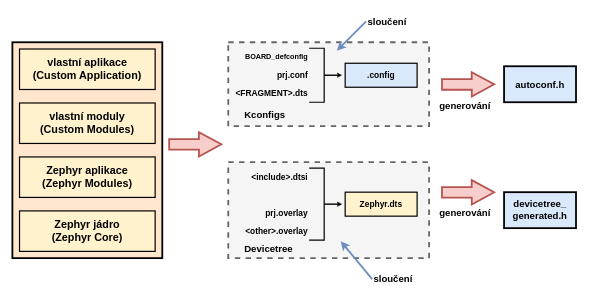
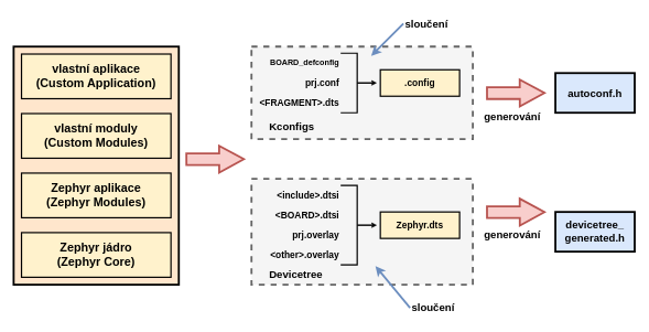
  <mxCell id="0" />
  <mxCell id="1" parent="0" />
  <mxCell id="2" value="" style="rounded=0;whiteSpace=wrap;html=1;dashed=1;strokeWidth=3;fillColor=#f5f5f5;fontColor=#333333;strokeColor=#666666;" vertex="1" parent="1"><mxGeometry x="380" y="70" width="335" height="140" as="geometry" /></mxCell>
  <mxCell id="3" value="" style="rounded=0;whiteSpace=wrap;html=1;dashed=1;strokeWidth=3;fillColor=#f5f5f5;fontColor=#333333;strokeColor=#666666;" vertex="1" parent="1"><mxGeometry x="380" y="270" width="335" height="160" as="geometry" /></mxCell>
  <mxCell id="4" value="&lt;b&gt;BOARD_defconfig&lt;/b&gt;" style="text;html=1;align=right;verticalAlign=middle;whiteSpace=wrap;rounded=0;" vertex="1" parent="1"><mxGeometry x="405" y="80" width="110" height="30" as="geometry" /></mxCell>
  <mxCell id="5" value="&lt;b&gt;&lt;font style=&quot;font-size: 14px;&quot;&gt;prj.conf&lt;/font&gt;&lt;/b&gt;" style="text;html=1;align=right;verticalAlign=middle;whiteSpace=wrap;rounded=0;" vertex="1" parent="1"><mxGeometry x="405" y="110" width="110" height="30" as="geometry" /></mxCell>
  <mxCell id="6" value="&lt;b&gt;&lt;font style=&quot;font-size: 14px;&quot;&gt;&amp;lt;FRAGMENT&amp;gt;.dts&lt;/font&gt;&lt;/b&gt;" style="text;html=1;align=right;verticalAlign=middle;whiteSpace=wrap;rounded=0;" vertex="1" parent="1"><mxGeometry x="405" y="140" width="110" height="30" as="geometry" /></mxCell>
  <mxCell id="7" value="" style="strokeWidth=2;html=1;shape=mxgraph.flowchart.annotation_2;align=left;labelPosition=right;pointerEvents=1;rotation=-180;" vertex="1" parent="1"><mxGeometry x="515" y="80" width="50" height="90" as="geometry" /></mxCell>
  <mxCell id="8" value="&lt;b&gt;&lt;font style=&quot;font-size: 16px;&quot;&gt;Kconfigs&lt;/font&gt;&lt;/b&gt;" style="text;html=1;align=left;verticalAlign=middle;whiteSpace=wrap;rounded=0;" vertex="1" parent="1"><mxGeometry x="405" y="175" width="110" height="30" as="geometry" /></mxCell>
- <mxCell id="9" value="&lt;b&gt;&lt;font style=&quot;font-size: 14px;&quot;&gt;.config&lt;/font&gt;&lt;/b&gt;" style="rounded=0;whiteSpace=wrap;html=1;strokeWidth=2;fillColor=#dae8fc;strokeColor=#000000;" vertex="1" parent="1"><mxGeometry x="575" y="105" width="120" height="40" as="geometry" /></mxCell>
+ <mxCell id="9" value="&lt;b&gt;&lt;font style=&quot;font-size: 14px;&quot;&gt;.config&lt;/font&gt;&lt;/b&gt;" style="rounded=0;whiteSpace=wrap;html=1;strokeWidth=2;fillColor=#fff2cc;strokeColor=#000000;" vertex="1" parent="1"><mxGeometry x="575" y="105" width="120" height="40" as="geometry" /></mxCell>
  <mxCell id="10" value="" style="shape=flexArrow;endArrow=classic;html=1;rounded=0;strokeWidth=3;width=15.556;endSize=11.467;fillColor=#f8cecc;strokeColor=#b85450;" edge="1" parent="1"><mxGeometry width="50" height="50" relative="1" as="geometry"><mxPoint x="735" y="320.37" as="sourcePoint" /><mxPoint x="825" y="320" as="targetPoint" /></mxGeometry></mxCell>
  <mxCell id="11" value="" style="shape=flexArrow;endArrow=classic;html=1;rounded=0;strokeWidth=3;width=15.556;endSize=11.467;fillColor=#f8cecc;strokeColor=#b85450;" edge="1" parent="1"><mxGeometry width="50" height="50" relative="1" as="geometry"><mxPoint x="735" y="140.37" as="sourcePoint" /><mxPoint x="825" y="140" as="targetPoint" /></mxGeometry></mxCell>
  <mxCell id="12" value="&lt;b&gt;&lt;font style=&quot;font-size: 14px;&quot;&gt;&amp;lt;include&amp;gt;.dtsi&lt;/font&gt;&lt;/b&gt;" style="text;html=1;align=right;verticalAlign=middle;whiteSpace=wrap;rounded=0;" vertex="1" parent="1"><mxGeometry x="405" y="280" width="110" height="30" as="geometry" /></mxCell>
+ <mxCell id="13" value="&lt;b&gt;&lt;font style=&quot;font-size: 14px;&quot;&gt;&amp;lt;BOARD&amp;gt;.dtsi&lt;/font&gt;&lt;/b&gt;" style="text;html=1;align=right;verticalAlign=middle;whiteSpace=wrap;rounded=0;" vertex="1" parent="1"><mxGeometry x="405" y="310" width="110" height="30" as="geometry" /></mxCell>
  <mxCell id="14" value="&lt;b&gt;&lt;font style=&quot;font-size: 14px;&quot;&gt;prj.overlay&lt;/font&gt;&lt;/b&gt;" style="text;html=1;align=right;verticalAlign=middle;whiteSpace=wrap;rounded=0;" vertex="1" parent="1"><mxGeometry x="405" y="340" width="110" height="30" as="geometry" /></mxCell>
  <mxCell id="15" value="&lt;b&gt;&lt;font style=&quot;font-size: 14px;&quot;&gt;&amp;lt;other&amp;gt;.overlay&lt;/font&gt;&lt;/b&gt;" style="text;html=1;align=right;verticalAlign=middle;whiteSpace=wrap;rounded=0;" vertex="1" parent="1"><mxGeometry x="405" y="370" width="110" height="30" as="geometry" /></mxCell>
  <mxCell id="16" value="" style="group;fillColor=#ffe6cc;strokeColor=#000000;" vertex="1" connectable="0" parent="1"><mxGeometry x="20" y="70" width="250" height="360" as="geometry" /></mxCell>
  <mxCell id="17" value="" style="rounded=0;whiteSpace=wrap;html=1;strokeWidth=3;fillColor=#ffe6cc;strokeColor=#000000;" vertex="1" parent="16"><mxGeometry width="250" height="360" as="geometry" /></mxCell>
  <mxCell id="18" value="&lt;div&gt;&lt;font style=&quot;font-size: 18px;&quot;&gt;&lt;b&gt;vlastní aplikace&lt;/b&gt;&lt;/font&gt;&lt;/div&gt;&lt;font style=&quot;font-size: 18px;&quot;&gt;&lt;b&gt;(Custom Application)&lt;/b&gt;&lt;/font&gt;" style="rounded=0;whiteSpace=wrap;html=1;strokeWidth=2;fillColor=#fff2cc;strokeColor=#000000;" vertex="1" parent="16"><mxGeometry x="11.905" y="11.25" width="226.19" height="67.5" as="geometry" /></mxCell>
  <mxCell id="19" value="&lt;div&gt;&lt;font style=&quot;font-size: 18px;&quot;&gt;&lt;b&gt;vlastní moduly&lt;/b&gt;&lt;/font&gt;&lt;/div&gt;&lt;font style=&quot;font-size: 18px;&quot;&gt;&lt;b&gt;(Custom Modules)&lt;/b&gt;&lt;/font&gt;" style="rounded=0;whiteSpace=wrap;html=1;strokeWidth=2;fillColor=#fff2cc;strokeColor=#000000;" vertex="1" parent="16"><mxGeometry x="11.905" y="101.25" width="226.19" height="67.5" as="geometry" /></mxCell>
  <mxCell id="20" value="&lt;div&gt;&lt;span style=&quot;font-size: 18px;&quot;&gt;&lt;b&gt;Zephyr aplikace&lt;/b&gt;&lt;/span&gt;&lt;/div&gt;&lt;font style=&quot;font-size: 18px;&quot;&gt;&lt;b&gt;(Zephyr Modules)&lt;br&gt;&lt;/b&gt;&lt;/font&gt;" style="rounded=0;whiteSpace=wrap;html=1;strokeWidth=2;fillColor=#fff2cc;strokeColor=#000000;" vertex="1" parent="16"><mxGeometry x="11.905" y="191.25" width="226.19" height="67.5" as="geometry" /></mxCell>
  <mxCell id="21" value="&lt;div&gt;&lt;font style=&quot;font-size: 18px;&quot;&gt;&lt;b&gt;Zephyr jádro&lt;/b&gt;&lt;/font&gt;&lt;/div&gt;&lt;font style=&quot;font-size: 18px;&quot;&gt;&lt;b&gt;(Zephyr Core)&lt;/b&gt;&lt;/font&gt;" style="rounded=0;whiteSpace=wrap;html=1;strokeWidth=2;fillColor=#fff2cc;strokeColor=#000000;" vertex="1" parent="16"><mxGeometry x="11.905" y="281.25" width="226.19" height="67.5" as="geometry" /></mxCell>
  <mxCell id="22" value="" style="strokeWidth=2;html=1;shape=mxgraph.flowchart.annotation_2;align=left;labelPosition=right;pointerEvents=1;rotation=-180;" vertex="1" parent="1"><mxGeometry x="515" y="280" width="50" height="120" as="geometry" /></mxCell>
  <mxCell id="23" value="&lt;b&gt;&lt;font style=&quot;font-size: 14px;&quot;&gt;Zephyr.dts&lt;/font&gt;&lt;/b&gt;" style="rounded=0;whiteSpace=wrap;html=1;strokeWidth=2;fillColor=#fff2cc;strokeColor=#000000;" vertex="1" parent="1"><mxGeometry x="575" y="320" width="120" height="40" as="geometry" /></mxCell>
  <mxCell id="24" value="&lt;b&gt;&lt;font style=&quot;font-size: 16px;&quot;&gt;Devicetree&lt;/font&gt;&lt;/b&gt;" style="text;html=1;align=left;verticalAlign=middle;whiteSpace=wrap;rounded=0;" vertex="1" parent="1"><mxGeometry x="405" y="400" width="110" height="30" as="geometry" /></mxCell>
  <mxCell id="25" value="&lt;font style=&quot;font-size: 16px;&quot;&gt;&lt;b&gt;autoconf.h&lt;/b&gt;&lt;/font&gt;" style="rounded=0;whiteSpace=wrap;html=1;strokeWidth=3;fillColor=#dae8fc;strokeColor=#000000;" vertex="1" parent="1"><mxGeometry x="840" y="110" width="120" height="60" as="geometry" /></mxCell>
  <mxCell id="26" value="&lt;font style=&quot;font-size: 16px;&quot;&gt;&lt;b&gt;devicetree_&lt;/b&gt;&lt;/font&gt;&lt;div&gt;&lt;font style=&quot;font-size: 16px;&quot;&gt;&lt;b&gt;generated.h&lt;/b&gt;&lt;/font&gt;&lt;/div&gt;" style="rounded=0;whiteSpace=wrap;html=1;strokeWidth=3;fillColor=#dae8fc;strokeColor=#000000;" vertex="1" parent="1"><mxGeometry x="840" y="320" width="120" height="60" as="geometry" /></mxCell>
  <mxCell id="27" value="" style="endArrow=classic;html=1;rounded=0;strokeWidth=3;fillColor=#dae8fc;strokeColor=#6c8ebf;entryX=0.077;entryY=0.955;entryDx=0;entryDy=0;entryPerimeter=0;exitX=0;exitY=0.5;exitDx=0;exitDy=0;" edge="1" parent="1" source="28" target="7"><mxGeometry width="50" height="50" relative="1" as="geometry"><mxPoint x="610" y="30" as="sourcePoint" /><mxPoint x="660" y="-20" as="targetPoint" /></mxGeometry></mxCell>
  <mxCell id="28" value="&lt;font style=&quot;font-size: 16px;&quot;&gt;&lt;b&gt;sloučení&lt;/b&gt;&lt;/font&gt;" style="text;html=1;align=center;verticalAlign=middle;whiteSpace=wrap;rounded=0;" vertex="1" parent="1"><mxGeometry x="610" y="20" width="70" height="30" as="geometry" /></mxCell>
  <mxCell id="29" value="" style="endArrow=classic;html=1;rounded=0;strokeWidth=3;fillColor=#dae8fc;strokeColor=#6c8ebf;entryX=-0.052;entryY=-0.015;entryDx=0;entryDy=0;entryPerimeter=0;exitX=0;exitY=0.5;exitDx=0;exitDy=0;" edge="1" parent="1" source="30" target="22"><mxGeometry width="50" height="50" relative="1" as="geometry"><mxPoint x="620" y="450" as="sourcePoint" /><mxPoint x="575" y="479" as="targetPoint" /></mxGeometry></mxCell>
  <mxCell id="30" value="&lt;font style=&quot;font-size: 16px;&quot;&gt;&lt;b&gt;sloučení&lt;/b&gt;&lt;/font&gt;" style="text;html=1;align=center;verticalAlign=middle;whiteSpace=wrap;rounded=0;" vertex="1" parent="1"><mxGeometry x="620" y="450" width="70" height="30" as="geometry" /></mxCell>
  <mxCell id="31" value="&lt;span style=&quot;font-size: 16px;&quot;&gt;&lt;b&gt;generování&lt;/b&gt;&lt;/span&gt;" style="text;html=1;align=center;verticalAlign=middle;whiteSpace=wrap;rounded=0;" vertex="1" parent="1"><mxGeometry x="740" y="340" width="70" height="30" as="geometry" /></mxCell>
  <mxCell id="32" value="&lt;span style=&quot;font-size: 16px;&quot;&gt;&lt;b&gt;generování&lt;/b&gt;&lt;/span&gt;" style="text;html=1;align=center;verticalAlign=middle;whiteSpace=wrap;rounded=0;" vertex="1" parent="1"><mxGeometry x="740" y="160" width="70" height="30" as="geometry" /></mxCell>
  <mxCell id="33" value="" style="shape=flexArrow;endArrow=classic;html=1;rounded=0;strokeWidth=3;width=15.556;endSize=11.467;fillColor=#f8cecc;strokeColor=#b85450;" edge="1" parent="1"><mxGeometry width="50" height="50" relative="1" as="geometry"><mxPoint x="280" y="240.37" as="sourcePoint" /><mxPoint x="370" y="240" as="targetPoint" /></mxGeometry></mxCell>
  <mxCell id="34" value="" style="endArrow=classic;html=1;rounded=0;exitX=0.481;exitY=0.5;exitDx=0;exitDy=0;exitPerimeter=0;" edge="1" parent="1" source="22"><mxGeometry width="50" height="50" relative="1" as="geometry"><mxPoint x="430" y="290" as="sourcePoint" /><mxPoint x="570" y="340" as="targetPoint" /></mxGeometry></mxCell>
  <mxCell id="35" value="" style="endArrow=classic;html=1;rounded=0;exitX=0.49;exitY=0.501;exitDx=0;exitDy=0;exitPerimeter=0;entryX=0.567;entryY=0.392;entryDx=0;entryDy=0;entryPerimeter=0;" edge="1" parent="1" source="7" target="2"><mxGeometry width="50" height="50" relative="1" as="geometry"><mxPoint x="536" y="124.88" as="sourcePoint" /><mxPoint x="565" y="124.88" as="targetPoint" /></mxGeometry></mxCell>
